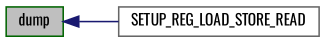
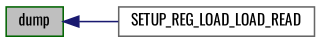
  digraph {
    rankdir=LR
    fontname=Oswald
    node [fontname=Oswald fontsize=10 shape=record style=filled]
    n1 [color=darkgreen fillcolor=grey75 fontcolor=black height=0.2 label=dump width=0.4]
-   n2 [color=gray40 fillcolor=white height=0.2 label=SETUP_REG_LOAD_STORE_READ width=0.4]
+   n2 [color=gray40 fillcolor=white height=0.2 label=SETUP_REG_LOAD_LOAD_READ width=0.4]
    n1 -> n2 [color=midnightblue dir=back fontname=Oswald fontsize=10 labelfontname=Helvetica labelfontsize=10 style=solid]
  }
